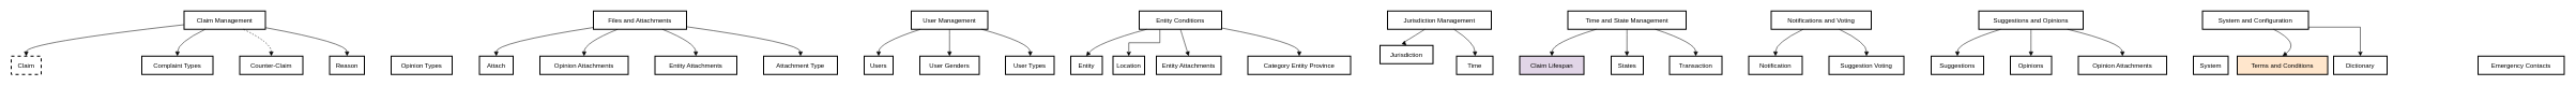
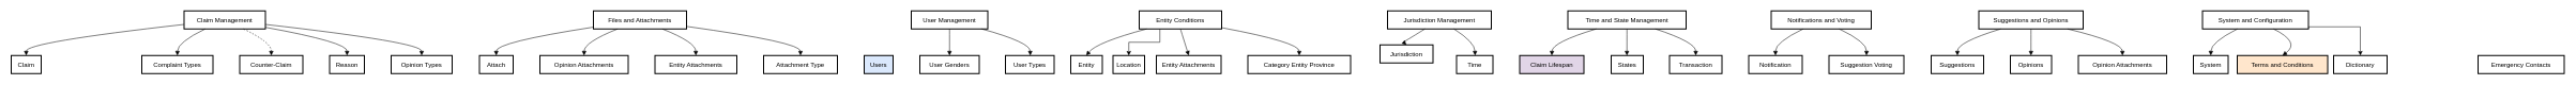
  <mxCell id="0" />
  <mxCell id="1" parent="0" />
  <mxCell id="2" value="Claim Management" style="whiteSpace=wrap;strokeWidth=2;" vertex="1" parent="1"><mxGeometry x="343" y="20" width="152" height="34" as="geometry" /></mxCell>
- <mxCell id="3" value="Claim" style="whiteSpace=wrap;strokeWidth=2;dashed=1;" vertex="1" parent="1"><mxGeometry x="20" y="104" width="56" height="34" as="geometry" /></mxCell>
+ <mxCell id="3" value="Claim" style="whiteSpace=wrap;strokeWidth=2;" vertex="1" parent="1"><mxGeometry x="20" y="104" width="56" height="34" as="geometry" /></mxCell>
  <mxCell id="4" value="Complaint Types" style="whiteSpace=wrap;strokeWidth=2;" vertex="1" parent="1"><mxGeometry x="264" y="104" width="133" height="34" as="geometry" /></mxCell>
  <mxCell id="5" value="Counter-Claim" style="whiteSpace=wrap;strokeWidth=2;" vertex="1" parent="1"><mxGeometry x="447" y="104" width="118" height="34" as="geometry" /></mxCell>
  <mxCell id="6" value="Reason" style="whiteSpace=wrap;strokeWidth=2;" vertex="1" parent="1"><mxGeometry x="615" y="104" width="65" height="34" as="geometry" /></mxCell>
  <mxCell id="7" value="Opinion Types" style="whiteSpace=wrap;strokeWidth=2;" vertex="1" parent="1"><mxGeometry x="730" y="104" width="114" height="34" as="geometry" /></mxCell>
  <mxCell id="8" value="Files and Attachments" style="whiteSpace=wrap;strokeWidth=2;" vertex="1" parent="1"><mxGeometry x="1108" y="20" width="174" height="34" as="geometry" /></mxCell>
  <mxCell id="9" value="Attach" style="whiteSpace=wrap;strokeWidth=2;" vertex="1" parent="1"><mxGeometry x="895" y="104" width="63" height="34" as="geometry" /></mxCell>
  <mxCell id="10" value="Opinion Attachments" style="whiteSpace=wrap;strokeWidth=2;" vertex="1" parent="1"><mxGeometry x="1008" y="104" width="165" height="34" as="geometry" /></mxCell>
  <mxCell id="11" value="Entity Attachments" style="whiteSpace=wrap;strokeWidth=2;" vertex="1" parent="1"><mxGeometry x="1223" y="104" width="153" height="34" as="geometry" /></mxCell>
  <mxCell id="12" value="Attachment Type" style="whiteSpace=wrap;strokeWidth=2;" vertex="1" parent="1"><mxGeometry x="1426" y="104" width="138" height="34" as="geometry" /></mxCell>
  <mxCell id="13" value="User Management" style="whiteSpace=wrap;strokeWidth=2;" vertex="1" parent="1"><mxGeometry x="1702" y="20" width="143" height="34" as="geometry" /></mxCell>
- <mxCell id="14" value="Users" style="whiteSpace=wrap;strokeWidth=2;" vertex="1" parent="1"><mxGeometry x="1614" y="104" width="54" height="34" as="geometry" /></mxCell>
+ <mxCell id="14" value="Users" style="whiteSpace=wrap;strokeWidth=2;fillColor=#dae8fc;" vertex="1" parent="1"><mxGeometry x="1614" y="104" width="54" height="34" as="geometry" /></mxCell>
  <mxCell id="15" value="User Genders" style="whiteSpace=wrap;strokeWidth=2;" vertex="1" parent="1"><mxGeometry x="1718" y="104" width="111" height="34" as="geometry" /></mxCell>
  <mxCell id="16" value="User Types" style="whiteSpace=wrap;strokeWidth=2;" vertex="1" parent="1"><mxGeometry x="1878" y="104" width="91" height="34" as="geometry" /></mxCell>
  <mxCell id="17" style="edgeStyle=orthogonalEdgeStyle;rounded=0;orthogonalLoop=1;jettySize=auto;html=1;exitX=0.25;exitY=1;exitDx=0;exitDy=0;entryX=0.5;entryY=0;entryDx=0;entryDy=0;" edge="1" parent="1" source="18" target="69"><mxGeometry relative="1" as="geometry" /></mxCell>
  <mxCell id="18" value="Entity Conditions" style="whiteSpace=wrap;strokeWidth=2;" vertex="1" parent="1"><mxGeometry x="2128" y="20" width="154" height="34" as="geometry" /></mxCell>
  <mxCell id="19" value="Entity" style="whiteSpace=wrap;strokeWidth=2;" vertex="1" parent="1"><mxGeometry x="2000" y="104" width="59" height="34" as="geometry" /></mxCell>
  <mxCell id="20" value="Entity Attachments" style="whiteSpace=wrap;strokeWidth=2;" vertex="1" parent="1"><mxGeometry x="2160" y="104" width="121" height="34" as="geometry" /></mxCell>
  <mxCell id="21" value="Category Entity Province" style="whiteSpace=wrap;strokeWidth=2;" vertex="1" parent="1"><mxGeometry x="2331" y="104" width="192" height="34" as="geometry" /></mxCell>
  <mxCell id="22" value="Jurisdiction Management" style="whiteSpace=wrap;strokeWidth=2;" vertex="1" parent="1"><mxGeometry x="2592" y="20" width="194" height="34" as="geometry" /></mxCell>
  <mxCell id="23" value="Jurisdiction" style="whiteSpace=wrap;strokeWidth=2;" vertex="1" parent="1"><mxGeometry x="2578" y="84" width="99" height="34" as="geometry" /></mxCell>
  <mxCell id="24" value="Time" style="whiteSpace=wrap;strokeWidth=2;" vertex="1" parent="1"><mxGeometry x="2721" y="104" width="68" height="34" as="geometry" /></mxCell>
  <mxCell id="25" value="Time and State Management" style="whiteSpace=wrap;strokeWidth=2;" vertex="1" parent="1"><mxGeometry x="2929" y="20" width="221" height="34" as="geometry" /></mxCell>
  <mxCell id="26" value="Claim Lifespan" style="whiteSpace=wrap;strokeWidth=2;fillColor=#e1d5e7;" vertex="1" parent="1"><mxGeometry x="2839" y="104" width="120" height="34" as="geometry" /></mxCell>
  <mxCell id="27" value="States" style="whiteSpace=wrap;strokeWidth=2;" vertex="1" parent="1"><mxGeometry x="3010" y="104" width="60" height="34" as="geometry" /></mxCell>
  <mxCell id="28" value="Transaction" style="whiteSpace=wrap;strokeWidth=2;" vertex="1" parent="1"><mxGeometry x="3119" y="104" width="98" height="34" as="geometry" /></mxCell>
  <mxCell id="29" value="Notifications and Voting" style="whiteSpace=wrap;strokeWidth=2;" vertex="1" parent="1"><mxGeometry x="3309" y="20" width="187" height="34" as="geometry" /></mxCell>
  <mxCell id="30" value="Notification" style="whiteSpace=wrap;strokeWidth=2;" vertex="1" parent="1"><mxGeometry x="3267" y="104" width="100" height="34" as="geometry" /></mxCell>
  <mxCell id="31" value="Suggestion Voting" style="whiteSpace=wrap;strokeWidth=2;" vertex="1" parent="1"><mxGeometry x="3417" y="104" width="140" height="34" as="geometry" /></mxCell>
  <mxCell id="32" value="Suggestions and Opinions" style="whiteSpace=wrap;strokeWidth=2;" vertex="1" parent="1"><mxGeometry x="3697" y="20" width="195" height="34" as="geometry" /></mxCell>
  <mxCell id="33" value="Suggestions" style="whiteSpace=wrap;strokeWidth=2;" vertex="1" parent="1"><mxGeometry x="3608" y="104" width="98" height="34" as="geometry" /></mxCell>
  <mxCell id="34" value="Opinions" style="whiteSpace=wrap;strokeWidth=2;" vertex="1" parent="1"><mxGeometry x="3756" y="104" width="77" height="34" as="geometry" /></mxCell>
  <mxCell id="35" value="Opinion Attachments" style="whiteSpace=wrap;strokeWidth=2;" vertex="1" parent="1"><mxGeometry x="3883" y="104" width="165" height="34" as="geometry" /></mxCell>
  <mxCell id="36" style="edgeStyle=orthogonalEdgeStyle;rounded=0;orthogonalLoop=1;jettySize=auto;html=1;exitX=1;exitY=1;exitDx=0;exitDy=0;" edge="1" parent="1" source="37" target="68"><mxGeometry relative="1" as="geometry"><Array as="points"><mxPoint x="4313" y="50" /><mxPoint x="4410" y="50" /></Array></mxGeometry></mxCell>
  <mxCell id="37" value="System and Configuration" style="whiteSpace=wrap;strokeWidth=2;" vertex="1" parent="1"><mxGeometry x="4115" y="20" width="198" height="34" as="geometry" /></mxCell>
  <mxCell id="38" value="System" style="whiteSpace=wrap;strokeWidth=2;" vertex="1" parent="1"><mxGeometry x="4098" y="104" width="65" height="34" as="geometry" /></mxCell>
  <mxCell id="39" value="Terms and Conditions" style="whiteSpace=wrap;strokeWidth=2;fillColor=#ffe6cc;" vertex="1" parent="1"><mxGeometry x="4180" y="104" width="169" height="34" as="geometry" /></mxCell>
  <mxCell id="40" value="Emergency Contacts" style="whiteSpace=wrap;strokeWidth=2;" vertex="1" parent="1"><mxGeometry x="4630" y="104" width="161" height="34" as="geometry" /></mxCell>
  <mxCell id="41" value="" style="curved=1;startArrow=none;endArrow=block;exitX=0;exitY=0.75;entryX=0.5;entryY=0;rounded=0;" edge="1" parent="1" source="2" target="3"><mxGeometry relative="1" as="geometry"><Array as="points"><mxPoint x="48" y="79" /></Array></mxGeometry></mxCell>
  <mxCell id="42" value="" style="curved=1;startArrow=none;endArrow=block;exitX=0.26;exitY=1;entryX=0.5;entryY=0;rounded=0;" edge="1" parent="1" source="2" target="4"><mxGeometry relative="1" as="geometry"><Array as="points"><mxPoint x="331" y="79" /></Array></mxGeometry></mxCell>
  <mxCell id="43" value="" style="curved=1;startArrow=none;endArrow=block;exitX=0.73;exitY=1;entryX=0.5;entryY=0;rounded=0;dashed=1;" edge="1" parent="1" source="2" target="5"><mxGeometry relative="1" as="geometry"><Array as="points"><mxPoint x="506" y="79" /></Array></mxGeometry></mxCell>
  <mxCell id="44" value="" style="curved=1;startArrow=none;endArrow=block;exitX=1;exitY=0.91;entryX=0.5;entryY=0;rounded=0;" edge="1" parent="1" source="2" target="6"><mxGeometry relative="1" as="geometry"><Array as="points"><mxPoint x="648" y="79" /></Array></mxGeometry></mxCell>
+ <mxCell id="45" value="" style="curved=1;startArrow=none;endArrow=block;exitX=1;exitY=0.75;entryX=0.5;entryY=0;rounded=0;" edge="1" parent="1" source="2" target="7"><mxGeometry relative="1" as="geometry"><Array as="points"><mxPoint x="787" y="79" /></Array></mxGeometry></mxCell>
  <mxCell id="46" value="" style="curved=1;startArrow=none;endArrow=block;exitX=0;exitY=0.9;entryX=0.5;entryY=0;rounded=0;" edge="1" parent="1" source="8" target="9"><mxGeometry relative="1" as="geometry"><Array as="points"><mxPoint x="926" y="79" /></Array></mxGeometry></mxCell>
  <mxCell id="47" value="" style="curved=1;startArrow=none;endArrow=block;exitX=0.26;exitY=1;entryX=0.5;entryY=0;rounded=0;" edge="1" parent="1" source="8" target="10"><mxGeometry relative="1" as="geometry"><Array as="points"><mxPoint x="1091" y="79" /></Array></mxGeometry></mxCell>
  <mxCell id="48" value="" style="curved=1;startArrow=none;endArrow=block;exitX=0.74;exitY=1;entryX=0.5;entryY=0;rounded=0;" edge="1" parent="1" source="8" target="11"><mxGeometry relative="1" as="geometry"><Array as="points"><mxPoint x="1299" y="79" /></Array></mxGeometry></mxCell>
  <mxCell id="49" value="" style="curved=1;startArrow=none;endArrow=block;exitX=1;exitY=0.86;entryX=0.5;entryY=0;rounded=0;" edge="1" parent="1" source="8" target="12"><mxGeometry relative="1" as="geometry"><Array as="points"><mxPoint x="1495" y="79" /></Array></mxGeometry></mxCell>
- <mxCell id="50" value="" style="curved=1;startArrow=none;endArrow=block;exitX=0.12;exitY=1;entryX=0.5;entryY=0;rounded=0;" edge="1" parent="1" source="13" target="14"><mxGeometry relative="1" as="geometry"><Array as="points"><mxPoint x="1641" y="79" /></Array></mxGeometry></mxCell>
  <mxCell id="51" value="" style="curved=1;startArrow=none;endArrow=block;exitX=0.5;exitY=1;entryX=0.5;entryY=0;rounded=0;" edge="1" parent="1" source="13" target="15"><mxGeometry relative="1" as="geometry"><Array as="points" /></mxGeometry></mxCell>
  <mxCell id="52" value="" style="curved=1;startArrow=none;endArrow=block;exitX=0.92;exitY=1;entryX=0.51;entryY=0;rounded=0;" edge="1" parent="1" source="13" target="16"><mxGeometry relative="1" as="geometry"><Array as="points"><mxPoint x="1924" y="79" /></Array></mxGeometry></mxCell>
  <mxCell id="53" value="" style="curved=1;startArrow=none;endArrow=block;exitX=0.09;exitY=1;entryX=0.49;entryY=0;rounded=0;" edge="1" parent="1" source="18" target="19"><mxGeometry relative="1" as="geometry"><Array as="points"><mxPoint x="2049" y="79" /></Array></mxGeometry></mxCell>
  <mxCell id="54" value="" style="curved=1;startArrow=none;endArrow=block;exitX=0.5;exitY=1;entryX=0.5;entryY=0;rounded=0;" edge="1" parent="1" source="18" target="20"><mxGeometry relative="1" as="geometry"><Array as="points" /></mxGeometry></mxCell>
  <mxCell id="55" value="" style="curved=1;startArrow=none;endArrow=block;exitX=1;exitY=0.93;entryX=0.5;entryY=0;rounded=0;" edge="1" parent="1" source="18" target="21"><mxGeometry relative="1" as="geometry"><Array as="points"><mxPoint x="2427" y="79" /></Array></mxGeometry></mxCell>
  <mxCell id="56" value="" style="curved=1;startArrow=none;endArrow=block;exitX=0.36;exitY=1;entryX=0.5;entryY=0;rounded=0;" edge="1" parent="1" source="22" target="23"><mxGeometry relative="1" as="geometry"><Array as="points"><mxPoint x="2622" y="79" /></Array></mxGeometry></mxCell>
  <mxCell id="57" value="" style="curved=1;startArrow=none;endArrow=block;exitX=0.64;exitY=1;entryX=0.51;entryY=0;rounded=0;" edge="1" parent="1" source="22" target="24"><mxGeometry relative="1" as="geometry"><Array as="points"><mxPoint x="2755" y="79" /></Array></mxGeometry></mxCell>
  <mxCell id="58" value="" style="curved=1;startArrow=none;endArrow=block;exitX=0.24;exitY=1;entryX=0.5;entryY=0;rounded=0;" edge="1" parent="1" source="25" target="26"><mxGeometry relative="1" as="geometry"><Array as="points"><mxPoint x="2900" y="79" /></Array></mxGeometry></mxCell>
  <mxCell id="59" value="" style="curved=1;startArrow=none;endArrow=block;exitX=0.5;exitY=1;entryX=0.49;entryY=0;rounded=0;" edge="1" parent="1" source="25" target="27"><mxGeometry relative="1" as="geometry"><Array as="points" /></mxGeometry></mxCell>
  <mxCell id="60" value="" style="curved=1;startArrow=none;endArrow=block;exitX=0.74;exitY=1;entryX=0.5;entryY=0;rounded=0;" edge="1" parent="1" source="25" target="28"><mxGeometry relative="1" as="geometry"><Array as="points"><mxPoint x="3168" y="79" /></Array></mxGeometry></mxCell>
  <mxCell id="61" value="" style="curved=1;startArrow=none;endArrow=block;exitX=0.32;exitY=1;entryX=0.5;entryY=0;rounded=0;" edge="1" parent="1" source="29" target="30"><mxGeometry relative="1" as="geometry"><Array as="points"><mxPoint x="3317" y="79" /></Array></mxGeometry></mxCell>
  <mxCell id="62" value="" style="curved=1;startArrow=none;endArrow=block;exitX=0.68;exitY=1;entryX=0.5;entryY=0;rounded=0;" edge="1" parent="1" source="29" target="31"><mxGeometry relative="1" as="geometry"><Array as="points"><mxPoint x="3488" y="79" /></Array></mxGeometry></mxCell>
  <mxCell id="63" value="" style="curved=1;startArrow=none;endArrow=block;exitX=0.21;exitY=1;entryX=0.5;entryY=0;rounded=0;" edge="1" parent="1" source="32" target="33"><mxGeometry relative="1" as="geometry"><Array as="points"><mxPoint x="3657" y="79" /></Array></mxGeometry></mxCell>
  <mxCell id="64" value="" style="curved=1;startArrow=none;endArrow=block;exitX=0.5;exitY=1;entryX=0.5;entryY=0;rounded=0;" edge="1" parent="1" source="32" target="34"><mxGeometry relative="1" as="geometry"><Array as="points" /></mxGeometry></mxCell>
  <mxCell id="65" value="" style="curved=1;startArrow=none;endArrow=block;exitX=0.85;exitY=1;entryX=0.5;entryY=0;rounded=0;" edge="1" parent="1" source="32" target="35"><mxGeometry relative="1" as="geometry"><Array as="points"><mxPoint x="3965" y="79" /></Array></mxGeometry></mxCell>
+ <mxCell id="66" value="" style="curved=1;startArrow=none;endArrow=block;exitX=0.33;exitY=1;entryX=0.5;entryY=0;rounded=0;" edge="1" parent="1" source="37" target="38"><mxGeometry relative="1" as="geometry"><Array as="points"><mxPoint x="4131" y="79" /></Array></mxGeometry></mxCell>
  <mxCell id="67" value="" style="curved=1;startArrow=none;endArrow=block;exitX=0.67;exitY=1;entryX=0.5;entryY=0;rounded=0;" edge="1" parent="1" source="37" target="39"><mxGeometry relative="1" as="geometry"><Array as="points"><mxPoint x="4298" y="79" /></Array></mxGeometry></mxCell>
  <mxCell id="68" value="Dictionary" style="whiteSpace=wrap;strokeWidth=2;" vertex="1" parent="1"><mxGeometry x="4360" y="104" width="100" height="34" as="geometry" /></mxCell>
  <mxCell id="69" value="Location" style="whiteSpace=wrap;strokeWidth=2;" vertex="1" parent="1"><mxGeometry x="2079" y="104" width="59" height="34" as="geometry" /></mxCell>
